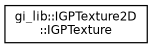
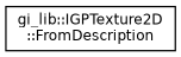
  digraph {
    rankdir=LR
-   n1 [color=black fillcolor=white fontname=Helvetica fontsize=10 height=0.2 label="gi_lib::IGPTexture2D\l::IGPTexture" shape=record style=filled width=0.4]
+   n1 [color=black fillcolor=white fontname=Helvetica fontsize=10 height=0.2 label="gi_lib::IGPTexture2D\l::FromDescription" shape=record style=filled width=0.4]
  }
